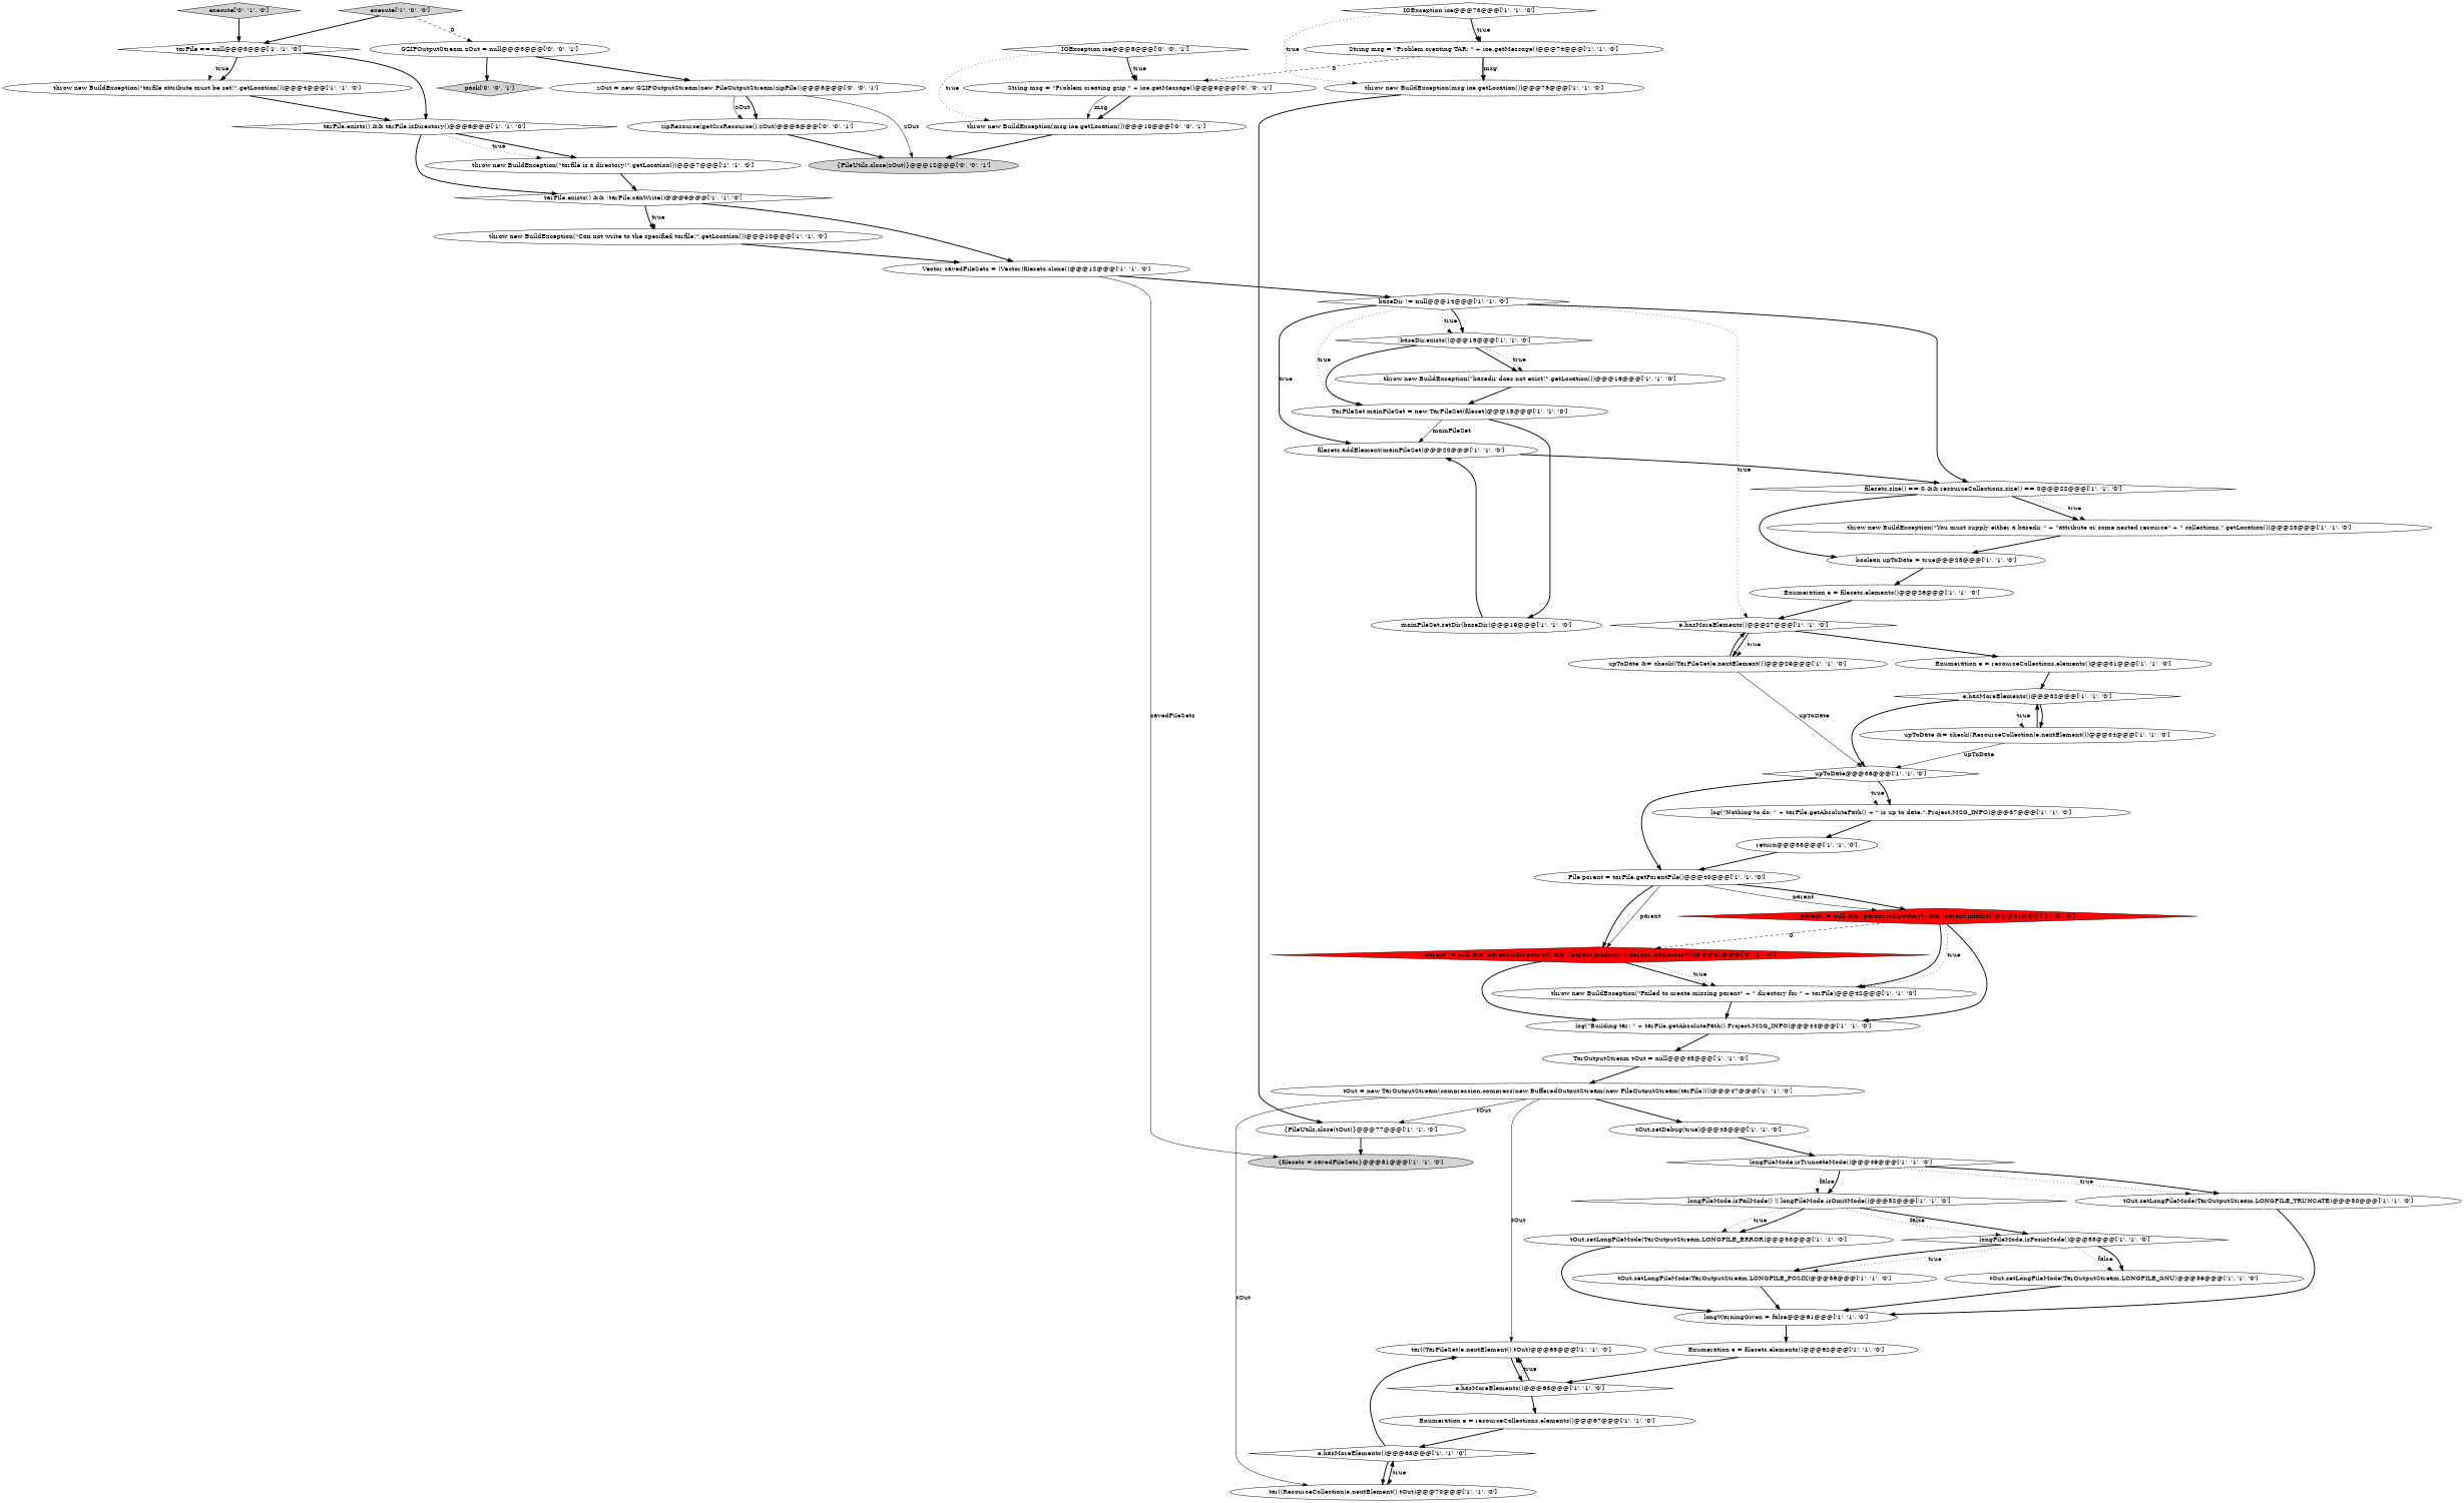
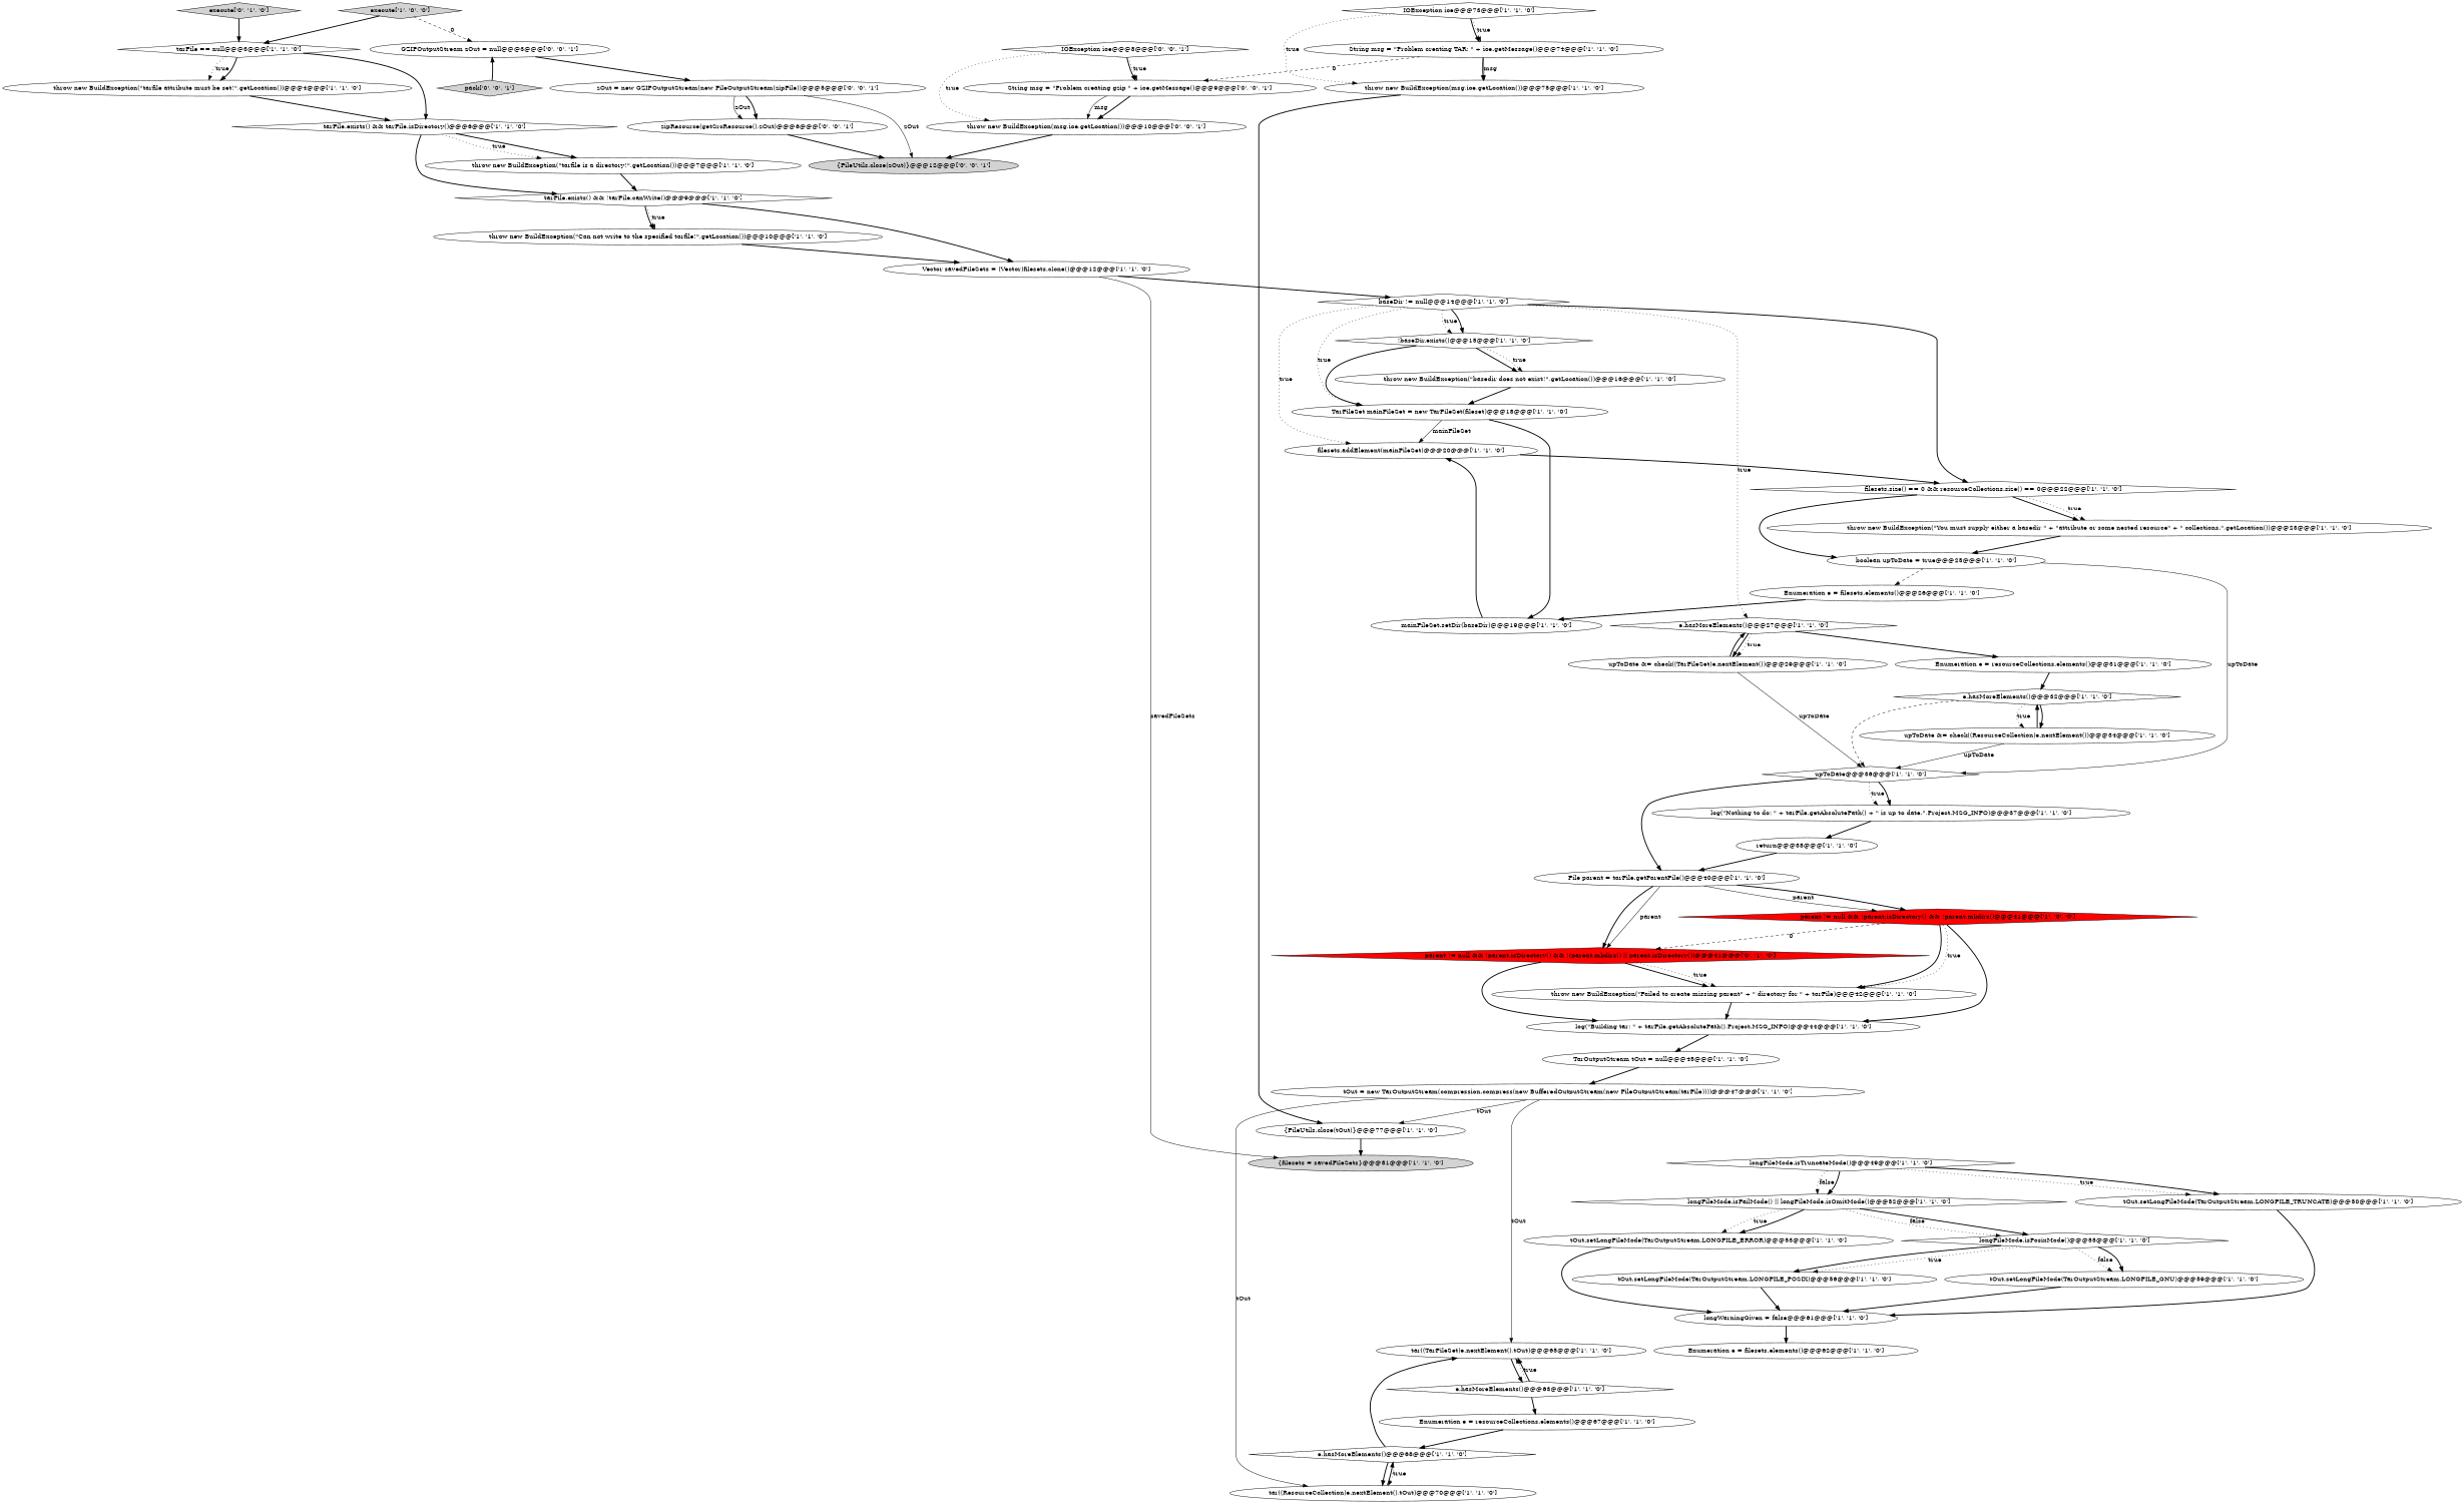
  digraph {
    node [fillcolor=white shape=ellipse style=filled]
    edge [style=bold]
    n1 [fillcolor=lightgray label="{FileUtils.close(zOut)}@@@12@@@['0', '0', '1']"]
    n2 [label="log(\"Building tar: \" + tarFile.getAbsolutePath(),Project.MSG_INFO)@@@44@@@['1', '1', '0']"]
    n3 [label="TarOutputStream tOut = null@@@45@@@['1', '1', '0']"]
    n4 [label="tOut = new TarOutputStream(compression.compress(new BufferedOutputStream(new FileOutputStream(tarFile))))@@@47@@@['1', '1', '0']"]
    n5 [label="longFileMode.isFailMode() || longFileMode.isOmitMode()@@@52@@@['1', '1', '0']" shape=diamond]
    n6 [label="tOut.setLongFileMode(TarOutputStream.LONGFILE_ERROR)@@@53@@@['1', '1', '0']"]
    n7 [label="longFileMode.isPosixMode()@@@55@@@['1', '1', '0']" shape=diamond]
    n8 [label="longWarningGiven = false@@@61@@@['1', '1', '0']"]
    n9 [label="tOut.setLongFileMode(TarOutputStream.LONGFILE_GNU)@@@59@@@['1', '1', '0']"]
    n10 [label="tOut.setLongFileMode(TarOutputStream.LONGFILE_POSIX)@@@56@@@['1', '1', '0']"]
    n11 [label="Enumeration e = resourceCollections.elements()@@@67@@@['1', '1', '0']"]
    n12 [label="e.hasMoreElements()@@@68@@@['1', '1', '0']" shape=diamond]
    n13 [label="tar((TarFileSet)e.nextElement(),tOut)@@@65@@@['1', '1', '0']"]
    n14 [label="tar((ResourceCollection)e.nextElement(),tOut)@@@70@@@['1', '1', '0']"]
    n15 [label="e.hasMoreElements()@@@63@@@['1', '1', '0']" shape=diamond]
    n16 [label="Enumeration e = filesets.elements()@@@62@@@['1', '1', '0']"]
    n17 [label="throw new BuildException(msg,ioe,getLocation())@@@10@@@['0', '0', '1']"]
    n18 [label="throw new BuildException(\"Can not write to the specified tarfile!\",getLocation())@@@10@@@['1', '1', '0']"]
    n19 [label="Vector savedFileSets = (Vector)filesets.clone()@@@12@@@['1', '1', '0']"]
    n20 [fillcolor=lightgray label="{filesets = savedFileSets}@@@81@@@['1', '1', '0']"]
    n21 [label="baseDir != null@@@14@@@['1', '1', '0']" shape=diamond]
    n22 [label="Enumeration e = resourceCollections.elements()@@@31@@@['1', '1', '0']"]
    n23 [label="e.hasMoreElements()@@@32@@@['1', '1', '0']" shape=diamond]
    n24 [label="upToDate &= check((ResourceCollection)e.nextElement())@@@34@@@['1', '1', '0']"]
    n25 [label="upToDate@@@36@@@['1', '1', '0']" shape=diamond]
    n26 [label="TarFileSet mainFileSet = new TarFileSet(fileset)@@@18@@@['1', '1', '0']"]
    n27 [label="e.hasMoreElements()@@@27@@@['1', '1', '0']" shape=diamond]
    n28 [label="filesets.addElement(mainFileSet)@@@20@@@['1', '1', '0']"]
    n29 [label="filesets.size() == 0 && resourceCollections.size() == 0@@@22@@@['1', '1', '0']" shape=diamond]
    n30 [label="!baseDir.exists()@@@15@@@['1', '1', '0']" shape=diamond]
    n31 [label="throw new BuildException(\"basedir does not exist!\",getLocation())@@@16@@@['1', '1', '0']"]
    n32 [label="mainFileSet.setDir(baseDir)@@@19@@@['1', '1', '0']"]
    n33 [label="upToDate &= check((TarFileSet)e.nextElement())@@@29@@@['1', '1', '0']"]
    n34 [label="{FileUtils.close(tOut)}@@@77@@@['1', '1', '0']"]
-   n35 [label="tOut.setDebug(true)@@@48@@@['1', '1', '0']"]
    n36 [fillcolor=lightgray label="execute['0', '1', '0']" shape=diamond]
    n37 [label="tarFile == null@@@3@@@['1', '1', '0']" shape=diamond]
    n38 [label="tarFile.exists() && tarFile.isDirectory()@@@6@@@['1', '1', '0']" shape=diamond]
    n39 [label="throw new BuildException(\"tarfile attribute must be set!\",getLocation())@@@4@@@['1', '1', '0']"]
    n40 [label="throw new BuildException(\"You must supply either a basedir \" + \"attribute or some nested resource\" + \" collections.\",getLocation())@@@23@@@['1', '1', '0']"]
    n41 [label="boolean upToDate = true@@@25@@@['1', '1', '0']"]
    n42 [label="Enumeration e = filesets.elements()@@@26@@@['1', '1', '0']"]
    n43 [label="File parent = tarFile.getParentFile()@@@40@@@['1', '1', '0']"]
    n44 [label="log(\"Nothing to do: \" + tarFile.getAbsolutePath() + \" is up to date.\",Project.MSG_INFO)@@@37@@@['1', '1', '0']"]
    n45 [label="tarFile.exists() && !tarFile.canWrite()@@@9@@@['1', '1', '0']" shape=diamond]
    n46 [label="throw new BuildException(\"tarfile is a directory!\",getLocation())@@@7@@@['1', '1', '0']"]
    n47 [label="String msg = \"Problem creating gzip \" + ioe.getMessage()@@@9@@@['0', '0', '1']"]
    n48 [label="tOut.setLongFileMode(TarOutputStream.LONGFILE_TRUNCATE)@@@50@@@['1', '1', '0']"]
    n49 [fillcolor=lightgray label="pack['0', '0', '1']" shape=diamond]
    n50 [label="GZIPOutputStream zOut = null@@@3@@@['0', '0', '1']"]
    n51 [label="zOut = new GZIPOutputStream(new FileOutputStream(zipFile))@@@5@@@['0', '0', '1']"]
    n52 [label="zipResource(getSrcResource(),zOut)@@@6@@@['0', '0', '1']"]
    n53 [label="return@@@38@@@['1', '1', '0']"]
    n54 [fillcolor=red label="parent != null && !parent.isDirectory() && !parent.mkdirs()@@@41@@@['1', '0', '0']" shape=diamond]
    n55 [fillcolor=red label="parent != null && !parent.isDirectory() && !(parent.mkdirs() || parent.isDirectory())@@@41@@@['0', '1', '0']" shape=diamond]
    n56 [label="IOException ioe@@@73@@@['1', '1', '0']" shape=diamond]
    n57 [label="throw new BuildException(msg,ioe,getLocation())@@@75@@@['1', '1', '0']"]
    n58 [label="String msg = \"Problem creating TAR: \" + ioe.getMessage()@@@74@@@['1', '1', '0']"]
    n59 [label="throw new BuildException(\"Failed to create missing parent\" + \" directory for \" + tarFile)@@@42@@@['1', '1', '0']"]
    n60 [label="longFileMode.isTruncateMode()@@@49@@@['1', '1', '0']" shape=diamond]
    n61 [fillcolor=lightgray label="execute['1', '0', '0']" shape=diamond]
    n62 [label="IOException ioe@@@8@@@['0', '0', '1']" shape=diamond]
    n2 -> n3
    n3 -> n4
    n4 -> n13 [label=tOut style=solid]
    n4 -> n14 [label=tOut style=solid]
    n4 -> n34 [label=tOut style=solid]
-   n4 -> n35
    n5 -> n6 [label=true style=dotted]
    n5 -> n6
    n5 -> n7
    n5 -> n7 [label=false style=dotted]
    n6 -> n8
    n7 -> n9 [label=false style=dotted]
    n7 -> n9
    n7 -> n10 [label=true style=dotted]
    n7 -> n10
    n8 -> n16
    n9 -> n8
    n10 -> n8
    n11 -> n12
    n12 -> n13
    n12 -> n14 [label=true style=dotted]
    n12 -> n14
    n13 -> n15
    n14 -> n12
    n15 -> n11
    n15 -> n13 [label=true style=dotted]
    n15 -> n13
-   n16 -> n15
    n17 -> n1
    n18 -> n19
    n19 -> n20 [label=savedFileSets style=solid]
    n19 -> n21
    n21 -> n26 [label=true style=dotted]
    n21 -> n27 [label=true style=dotted]
-   n21 -> n28 [label=true]
+   n21 -> n28 [label=true style=dotted]
    n21 -> n29
    n21 -> n30 [label=true style=dotted]
    n21 -> n30
    n22 -> n23
    n23 -> n24
    n23 -> n24 [label=true style=dotted]
-   n23 -> n25
+   n23 -> n25 [style=dashed]
    n24 -> n23
    n24 -> n25 [label=upToDate style=solid]
    n25 -> n43
    n25 -> n44 [label=true style=dotted]
    n25 -> n44
    n26 -> n28 [label=mainFileSet style=solid]
    n26 -> n32
    n27 -> n22
    n27 -> n33
    n27 -> n33 [label=true style=dotted]
    n28 -> n29
    n29 -> n40
    n29 -> n40 [label=true style=dotted]
    n29 -> n41
    n30 -> n26
    n30 -> n31
    n30 -> n31 [label=true style=dotted]
    n31 -> n26
    n32 -> n28
    n33 -> n25 [label=upToDate style=solid]
    n33 -> n27
    n34 -> n20
-   n35 -> n60
    n36 -> n37
    n37 -> n38
    n37 -> n39 [label=true style=dotted]
    n37 -> n39
    n38 -> n45
    n38 -> n46
    n38 -> n46 [label=true style=dotted]
    n39 -> n38
    n40 -> n41
-   n41 -> n42
-   n42 -> n27
+   n41 -> n25 [label=upToDate style=solid]
+   n41 -> n42 [style=dashed]
+   n42 -> n32
    n43 -> n54 [label=parent style=solid]
    n43 -> n54
    n43 -> n55 [label=parent style=solid]
    n43 -> n55
    n44 -> n53
    n45 -> n18
    n45 -> n18 [label=true style=dotted]
    n45 -> n19
    n46 -> n45
    n47 -> n17
    n47 -> n17 [label=msg style=solid]
    n48 -> n8
-   n50 -> n49
+   n49 -> n50
    n50 -> n51
    n51 -> n1 [label=zOut style=solid]
    n51 -> n52
    n51 -> n52 [label=zOut style=solid]
    n52 -> n1
    n53 -> n43
    n54 -> n2
    n54 -> n55 [label=0 style=dashed]
    n54 -> n59
    n54 -> n59 [label=true style=dotted]
    n55 -> n2
    n55 -> n59
    n55 -> n59 [label=true style=dotted]
    n56 -> n57 [label=true style=dotted]
    n56 -> n58
    n56 -> n58 [label=true style=dotted]
    n57 -> n34
    n58 -> n47 [label=0 style=dashed]
    n58 -> n57
    n58 -> n57 [label=msg style=solid]
    n59 -> n2
    n60 -> n5 [label=false style=dotted]
    n60 -> n5
    n60 -> n48 [label=true style=dotted]
    n60 -> n48
    n61 -> n37
    n61 -> n50 [label=0 style=dashed]
    n62 -> n17 [label=true style=dotted]
    n62 -> n47
    n62 -> n47 [label=true style=dotted]
  }
